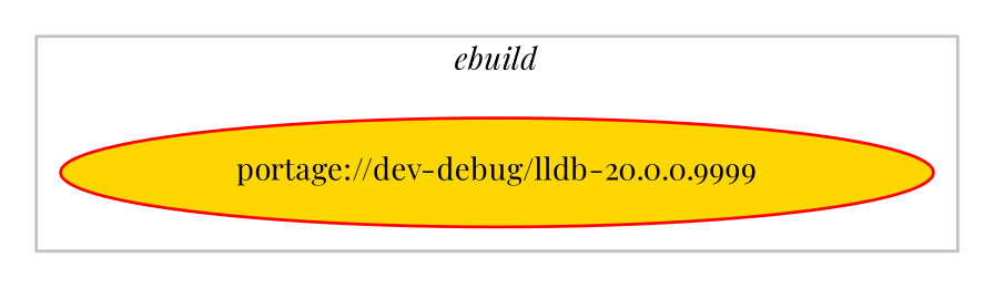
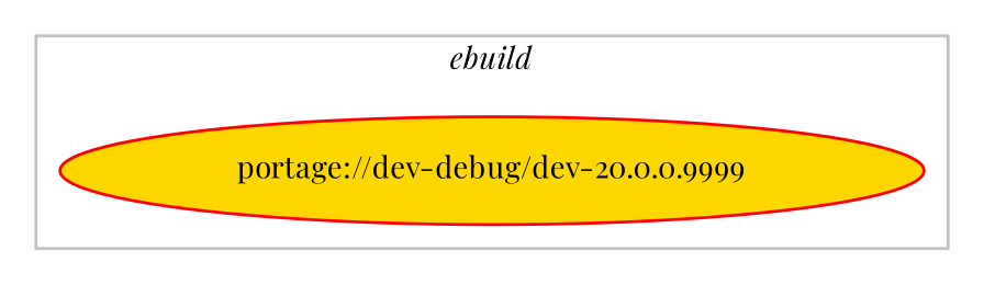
  digraph {
    compound=true
    concentrate=true
    fontname="Playfair Display"
    fontsize=10
    newrank=true
    rankdir=LR
    ranksep=1.5
-   n1 [color=red fontname="Playfair Display" fontsize=10 label="portage://dev-debug/lldb-20.0.0.9999" width=4 style=filled fillcolor=gold]
+   n1 [color=red fontname="Playfair Display" fontsize=10 label="portage://dev-debug/dev-20.0.0.9999" width=4 style=filled fillcolor=gold]
    subgraph cluster_1 {
      color=gray
      label=<<i>ebuild</i>>
      n1
    }
    subgraph cluster_2 {
      color=gray
      label=<<i>dependencies</i>>
      subgraph cluster_3 {
        color=gray
        fillcolor="#eeeeee"
        label=<<i>compile</i>>
        style=filled
      }
      subgraph cluster_4 {
        color=gray
        fillcolor="#eeeeee"
        label=<<i>compile and run</i>>
        style=filled
      }
      subgraph cluster_5 {
        color=gray
        fillcolor="#eeeeee"
        label=<<i>run</i>>
        style=filled
      }
    }
    subgraph cluster_6 {
      color=gray
      label=<<i>candidates</i>>
      rank=same
    }
  }
